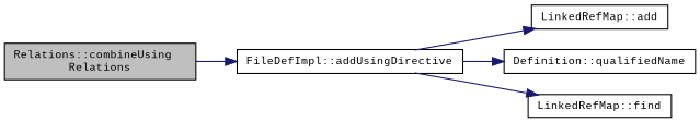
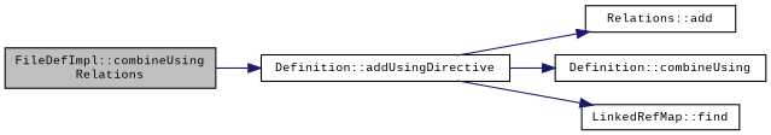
  digraph {
    fontname="Liberation Mono"
    rankdir=LR
    node [color=black fillcolor=white fontname="Liberation Mono" fontsize=10 shape=record style=filled]
    edge [color=midnightblue fontname="Liberation Mono" fontsize=10 labelfontname=Helvetica labelfontsize=10 style=solid]
-   n1 [fillcolor=grey75 fontcolor=black height=0.2 label="Relations::combineUsing\lRelations" width=0.4]
-   n2 [height=0.2 label="FileDefImpl::addUsingDirective" width=0.4]
-   n3 [height=0.2 label="LinkedRefMap::add" width=0.4]
-   n4 [height=0.2 label="Definition::qualifiedName" width=0.4]
+   n1 [fillcolor=grey75 fontcolor=black height=0.2 label="FileDefImpl::combineUsing\lRelations" width=0.4]
+   n2 [height=0.2 label="Definition::addUsingDirective" width=0.4]
+   n3 [height=0.2 label="Relations::add" width=0.4]
+   n4 [height=0.2 label="Definition::combineUsing" width=0.4]
    n5 [height=0.2 label="LinkedRefMap::find" width=0.4]
    n1 -> n2
    n2 -> n3
    n2 -> n4
    n2 -> n5
  }
